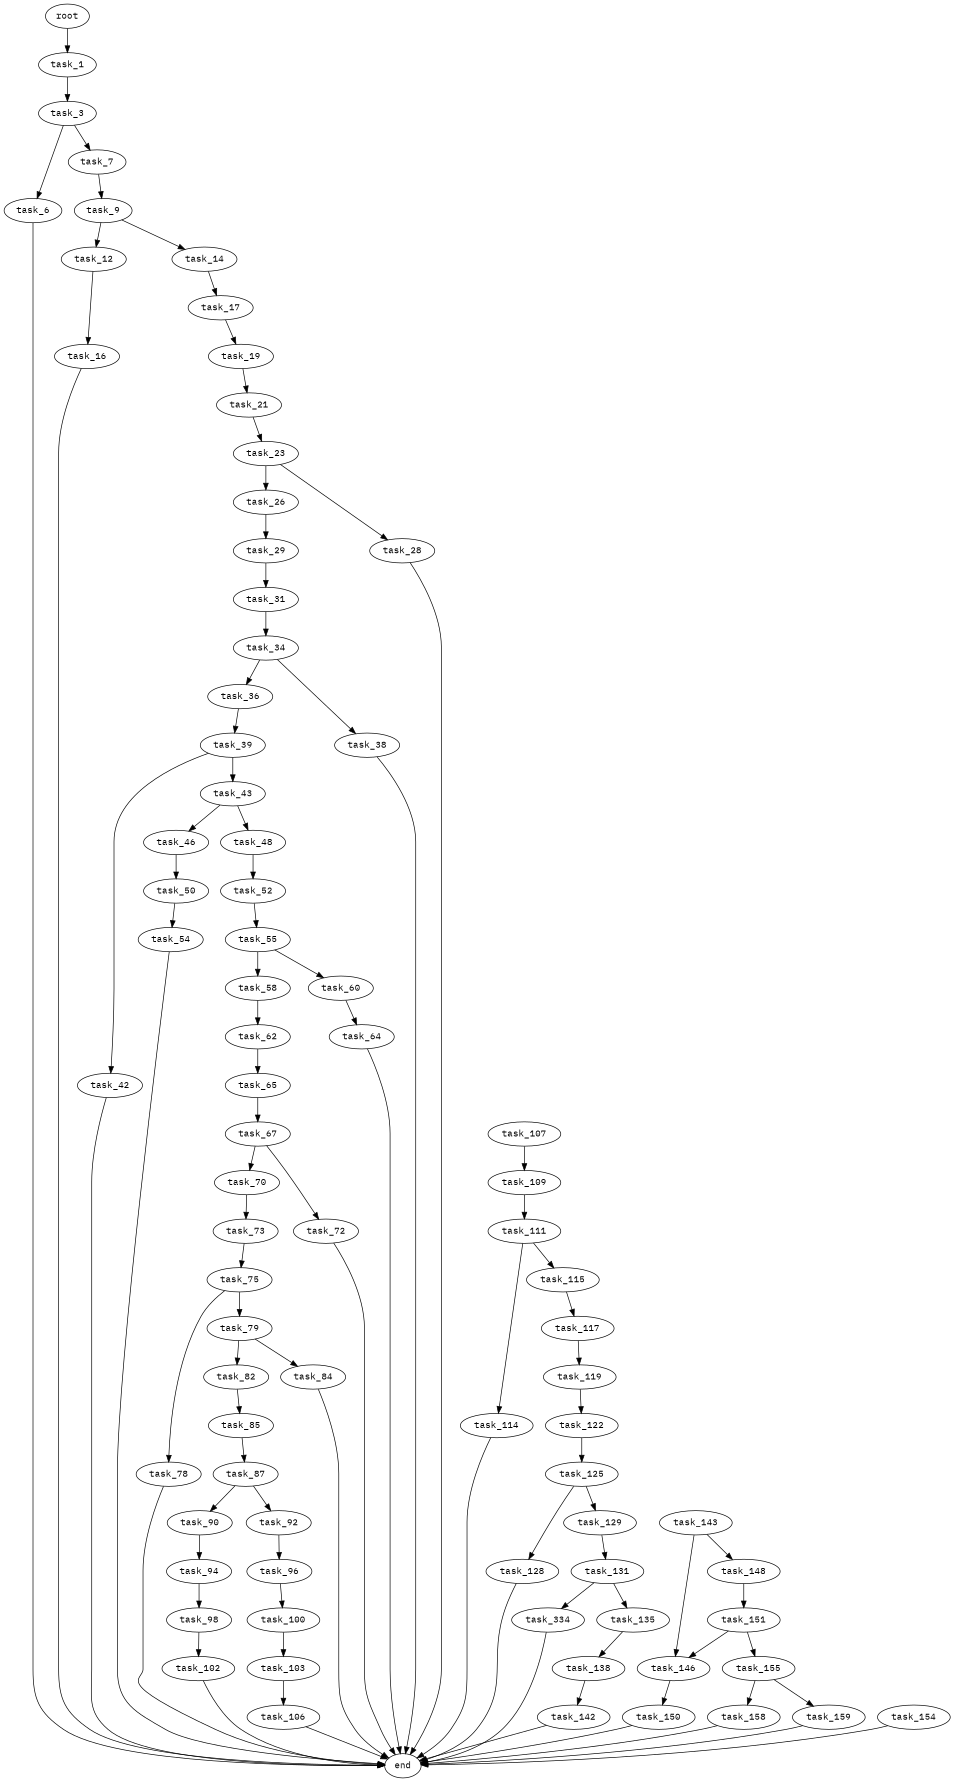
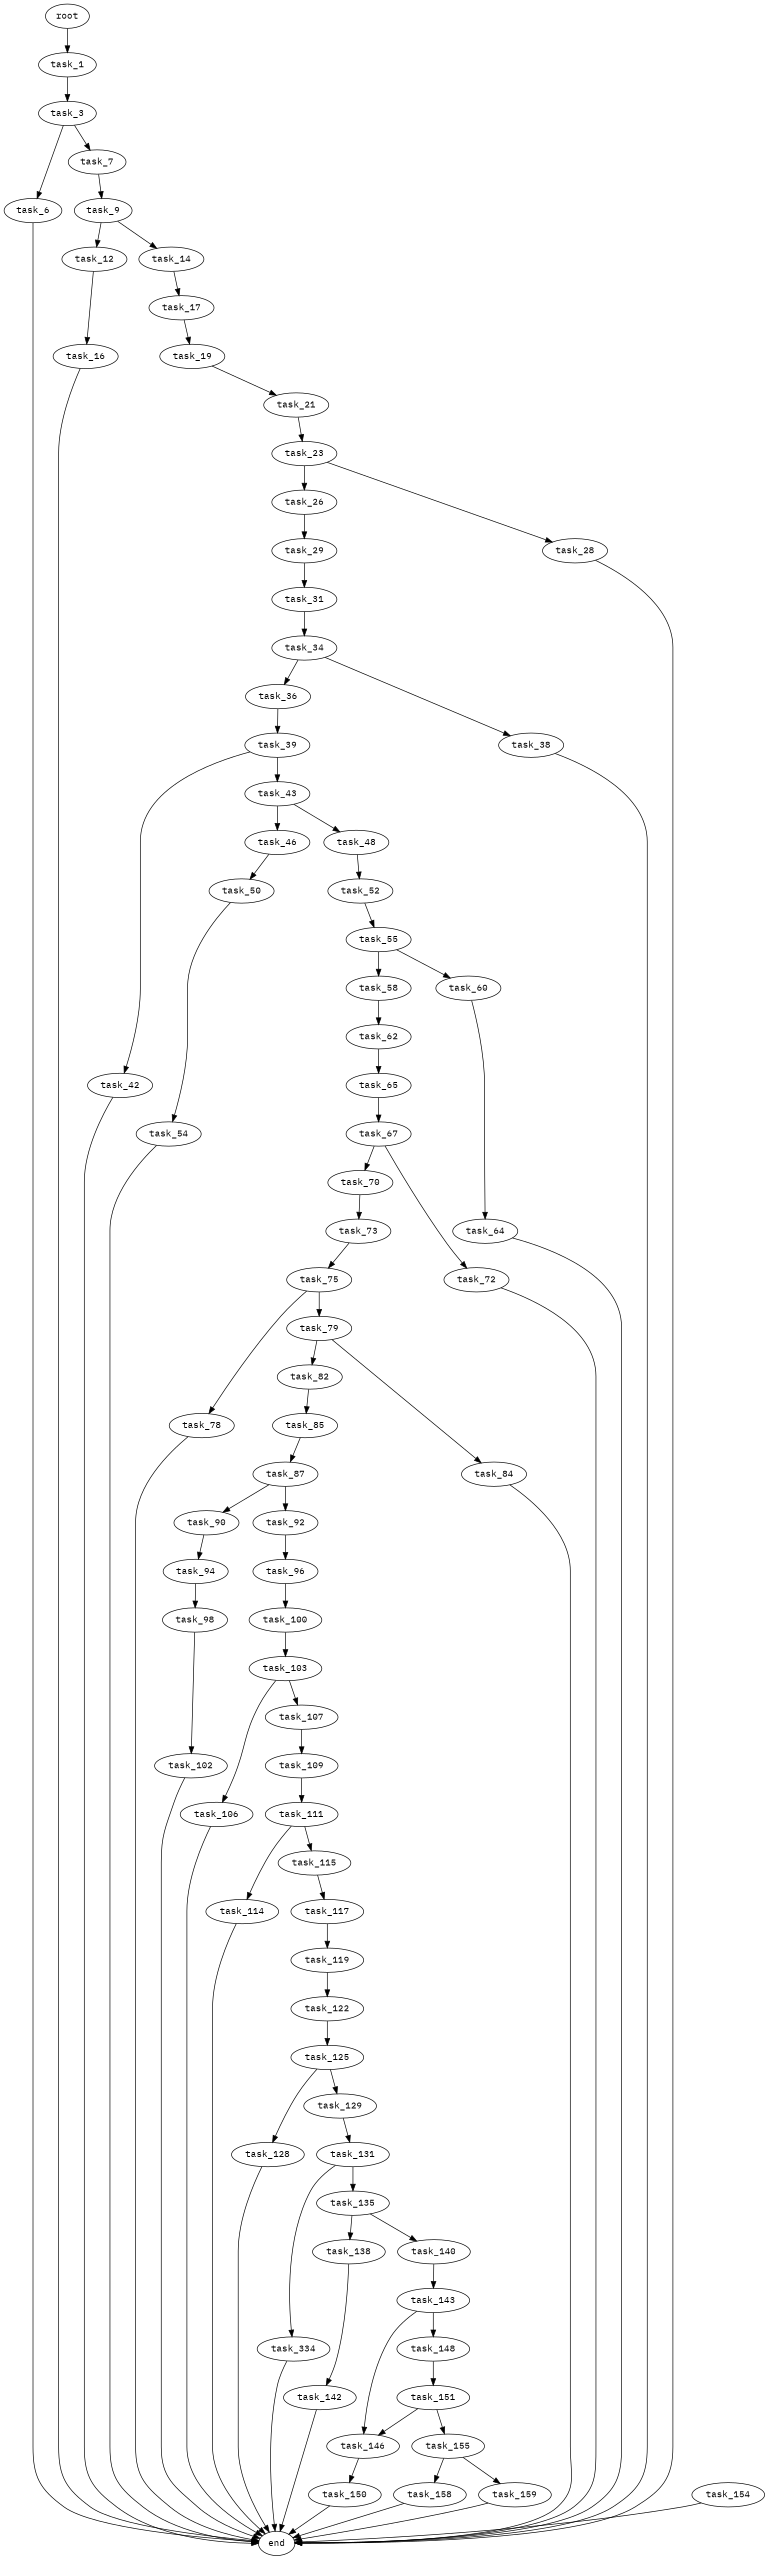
  digraph {
    fontname="IBM Plex Mono"
    node [fontname="IBM Plex Mono"]
    edge [fontname="IBM Plex Mono"]
    root
    task_1
    task_3
    task_6
    task_7
    end
    task_9
    task_12
    task_14
    task_16
    task_17
    task_19
    task_21
    task_23
    task_26
    task_28
    task_29
    task_31
    task_34
    task_36
    task_38
    task_39
    task_42
    task_43
    task_46
    task_48
    task_50
    task_52
    task_54
    task_55
    task_58
    task_60
    task_62
    task_64
    task_65
    task_67
    task_70
    task_72
    task_73
    task_75
    task_78
    task_79
    task_82
    task_84
    task_85
    task_87
    task_90
    task_92
    task_94
    task_96
    task_98
    task_100
    task_102
    task_103
    task_106
    task_107
    task_109
    task_111
    task_114
    task_115
    task_117
    task_119
    task_122
    task_125
    task_128
    task_129
    task_131
    n68 [label=task_334]
    task_135
    task_138
+   task_140
    task_142
    task_143
    task_146
    task_148
    task_150
    task_151
    task_155
    task_154
    task_158
    task_159
    root -> task_1
    task_1 -> task_3
    task_3 -> task_6
    task_3 -> task_7
    task_6 -> end
    task_7 -> task_9
    task_9 -> task_12
    task_9 -> task_14
    task_12 -> task_16
    task_14 -> task_17
    task_16 -> end
    task_17 -> task_19
    task_19 -> task_21
    task_21 -> task_23
    task_23 -> task_26
    task_23 -> task_28
    task_26 -> task_29
    task_28 -> end
    task_29 -> task_31
    task_31 -> task_34
    task_34 -> task_36
    task_34 -> task_38
    task_36 -> task_39
    task_38 -> end
    task_39 -> task_42
    task_39 -> task_43
    task_42 -> end
    task_43 -> task_46
    task_43 -> task_48
    task_46 -> task_50
    task_48 -> task_52
    task_50 -> task_54
    task_52 -> task_55
    task_54 -> end
    task_55 -> task_58
    task_55 -> task_60
    task_58 -> task_62
    task_60 -> task_64
    task_62 -> task_65
    task_64 -> end
    task_65 -> task_67
    task_67 -> task_70
    task_67 -> task_72
    task_70 -> task_73
    task_72 -> end
    task_73 -> task_75
    task_75 -> task_78
    task_75 -> task_79
    task_78 -> end
    task_79 -> task_82
    task_79 -> task_84
    task_82 -> task_85
    task_84 -> end
    task_85 -> task_87
    task_87 -> task_90
    task_87 -> task_92
    task_90 -> task_94
    task_92 -> task_96
    task_94 -> task_98
    task_96 -> task_100
    task_98 -> task_102
    task_100 -> task_103
    task_102 -> end
    task_103 -> task_106
+   task_103 -> task_107
    task_106 -> end
    task_107 -> task_109
    task_109 -> task_111
    task_111 -> task_114
    task_111 -> task_115
    task_114 -> end
    task_115 -> task_117
    task_117 -> task_119
    task_119 -> task_122
    task_122 -> task_125
    task_125 -> task_128
    task_125 -> task_129
    task_128 -> end
    task_129 -> task_131
    task_131 -> n68
    task_131 -> task_135
    n68 -> end
    task_135 -> task_138
+   task_135 -> task_140
    task_138 -> task_142
+   task_140 -> task_143
    task_142 -> end
    task_143 -> task_146
    task_143 -> task_148
    task_146 -> task_150
    task_148 -> task_151
    task_150 -> end
    task_151 -> task_146
    task_151 -> task_155
    task_155 -> task_158
    task_155 -> task_159
    task_154 -> end
    task_158 -> end
    task_159 -> end
  }
